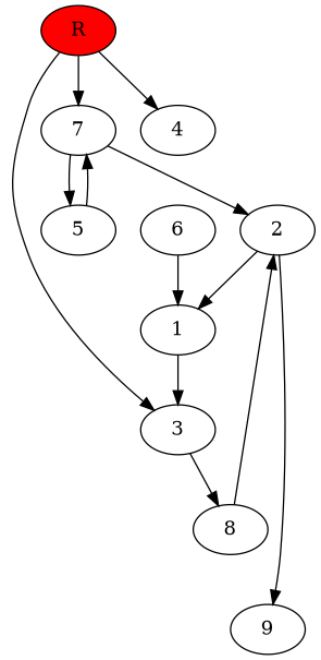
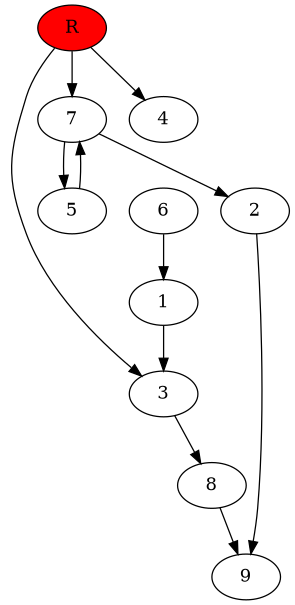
  digraph {
    2
    1
    9
    3
    8
    5
    7
    6
    R [fillcolor="#ff0000" style=filled]
    4
-   2 -> 1
    2 -> 9
    1 -> 3
    3 -> 8
-   8 -> 2
+   8 -> 9
    5 -> 7
    7 -> 2
    7 -> 5
    6 -> 1
    R -> 3
    R -> 7
    R -> 4
  }
